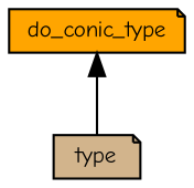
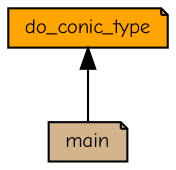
  digraph {
    rankdir=TB
    fontname="Comic Neue"
    node [color=black fontname="Comic Neue" fontsize=10 shape=note style=filled]
    n1 [fillcolor=orange fontcolor=black height=0.2 label=do_conic_type width=0.4]
-   n2 [fillcolor=tan height=0.2 label=type width=0.4]
+   n2 [fillcolor=tan height=0.2 label=main width=0.4]
    n1 -> n2 [color=black dir=back fontname="Comic Neue" fontsize=10 labelfontname=Helvetica labelfontsize=10 style=solid]
  }
